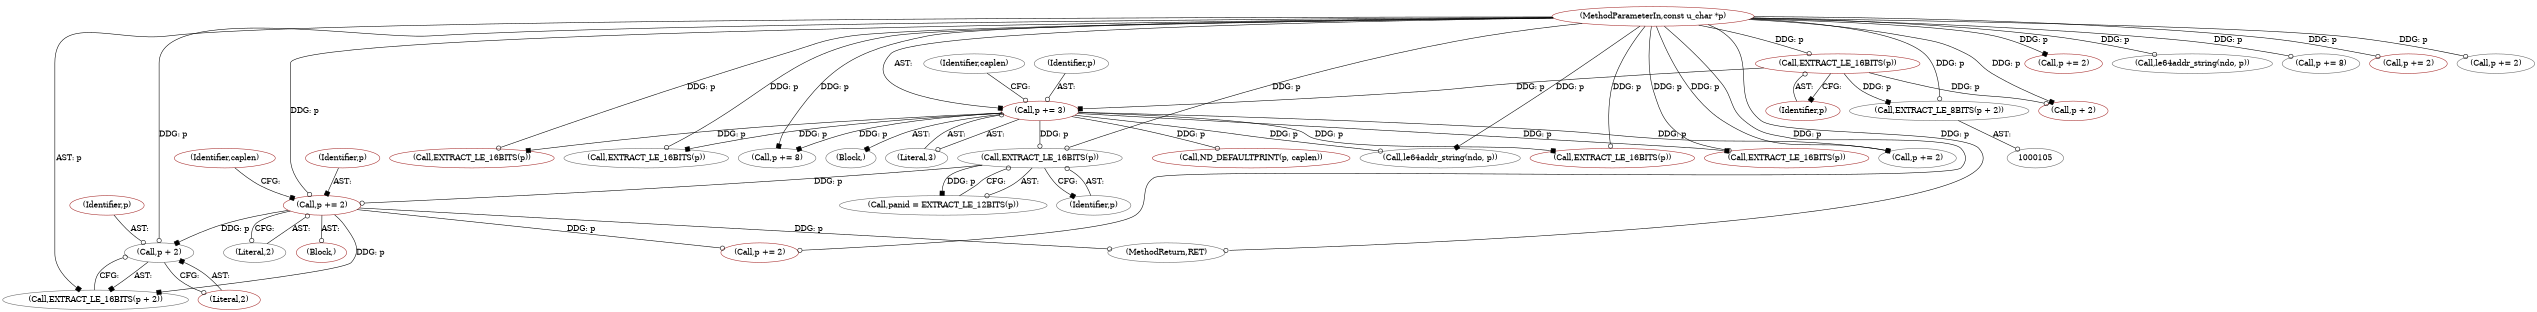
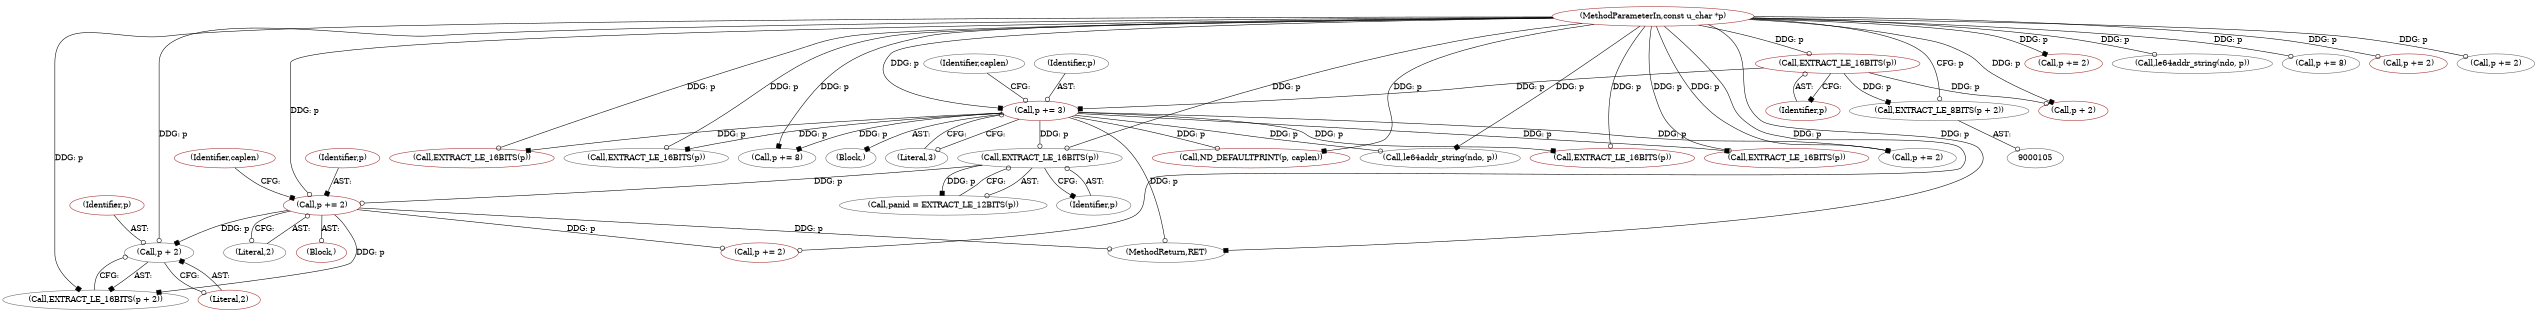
  digraph {
    node [color=gray40]
    edge [arrowhead=odot]
    n1 [label="(Call,p + 2)"]
    n2 [color=brown label="(Literal,2)"]
    n3 [label="(Call,EXTRACT_LE_16BITS(p + 2))"]
    n4 [color=brown label="(Call,p += 2)"]
    n5 [color=brown label="(Block,)"]
    n6 [label="(MethodReturn,RET)"]
    n7 [label="(Literal,2)"]
    n8 [color=brown label="(Call,p += 2)"]
    n9 [label="(Call,EXTRACT_LE_16BITS(p))"]
    n10 [label="(Call,panid = EXTRACT_LE_12BITS(p))"]
    n11 [label="(Identifier,p)"]
    n12 [color=brown label="(Call,p += 3)"]
    n13 [color=brown label="(Call,EXTRACT_LE_16BITS(p))"]
    n14 [label="(Call,p += 8)"]
    n15 [color=brown label="(Call,ND_DEFAULTPRINT(p, caplen))"]
    n16 [label="(Block,)"]
    n17 [label="(Call,le64addr_string(ndo, p))"]
    n18 [label="(Literal,3)"]
    n19 [label="(Call,EXTRACT_LE_16BITS(p))"]
    n20 [color=brown label="(Call,EXTRACT_LE_16BITS(p))"]
    n21 [label="(Call,p += 2)"]
    n22 [color=brown label="(Call,EXTRACT_LE_16BITS(p))"]
    n23 [color=brown label="(MethodParameterIn,const u_char *p)"]
    n24 [color=brown label="(Call,EXTRACT_LE_16BITS(p))"]
    n25 [color=brown label="(Call,p += 2)"]
    n26 [label="(Call,le64addr_string(ndo, p))"]
    n27 [label="(Call,p += 8)"]
    n28 [label="(Call,EXTRACT_LE_8BITS(p + 2))"]
    n29 [color=brown label="(Call,p += 2)"]
    n30 [label="(Call,p += 2)"]
    n31 [color=brown label="(Call,p + 2)"]
    n32 [color=brown label="(Identifier,p)"]
-   1000105
+   1000105 [label=9000105]
    n34 [label="(Identifier,caplen)"]
    n35 [color=brown label="(Identifier,p)"]
    n36 [color=brown label="(Identifier,p)"]
    n37 [label="(Identifier,p)"]
    n38 [color=brown label="(Identifier,caplen)"]
    n1 -> n2 [label="CFG: "]
    n1 -> n3 [arrowhead=box label="AST: "]
    n2 -> n1 [arrowhead=box label="AST: "]
    n3 -> n1 [label="CFG: "]
    n4 -> n1 [arrowhead=box label="DDG: p"]
    n4 -> n3 [arrowhead=box label="DDG: p"]
    n4 -> n5 [label="AST: "]
    n4 -> n6 [label="DDG: p"]
    n4 -> n7 [label="CFG: "]
    n4 -> n8 [label="DDG: p"]
    n7 -> n4 [label="AST: "]
    n9 -> n4 [label="DDG: p"]
    n9 -> n10 [label="AST: "]
    n9 -> n10 [arrowhead=box label="DDG: p"]
    n9 -> n11 [arrowhead=box label="CFG: "]
    n10 -> n9 [label="CFG: "]
    n11 -> n9 [label="AST: "]
+   n12 -> n6 [label="DDG: p"]
    n12 -> n9 [label="DDG: p"]
    n12 -> n13 [arrowhead=box label="DDG: p"]
    n12 -> n14 [arrowhead=box label="DDG: p"]
    n12 -> n15 [label="DDG: p"]
    n12 -> n16 [arrowhead=box label="AST: "]
    n12 -> n17 [label="DDG: p"]
-   n12 -> n18 [label="AST: "]
+   n12 -> n18 [label="CFG: "]
    n12 -> n19 [arrowhead=box label="DDG: p"]
    n12 -> n20 [arrowhead=box label="DDG: p"]
    n12 -> n21 [arrowhead=box label="DDG: p"]
    n12 -> n22 [arrowhead=box label="DDG: p"]
-   n18 -> n12 [label="AST: "]
+   n18 -> n12 [label="CFG: "]
    n23 -> n1 [label="DDG: p"]
-   n23 -> n3 [arrowhead=box label="AST: p"]
+   n23 -> n3 [arrowhead=box label="DDG: p"]
    n23 -> n4 [label="DDG: p"]
-   n23 -> n6 [label="DDG: p"]
+   n23 -> n6 [arrowhead=box label="DDG: p"]
    n23 -> n8 [label="DDG: p"]
    n23 -> n9 [label="DDG: p"]
-   n23 -> n12 [arrowhead=box label="AST: "]
+   n23 -> n12 [arrowhead=box label="DDG: p"]
    n23 -> n13 [label="DDG: p"]
    n23 -> n14 [arrowhead=box label="DDG: p"]
+   n23 -> n15 [arrowhead=box label="DDG: p"]
    n23 -> n17 [arrowhead=box label="DDG: p"]
    n23 -> n19 [label="DDG: p"]
    n23 -> n20 [label="DDG: p"]
    n23 -> n21 [label="DDG: p"]
    n23 -> n22 [label="DDG: p"]
    n23 -> n24 [label="DDG: p"]
    n23 -> n25 [arrowhead=box label="DDG: p"]
    n23 -> n26 [label="DDG: p"]
    n23 -> n27 [label="DDG: p"]
-   n23 -> n28 [label="DDG: p"]
+   n23 -> n28 [label="CFG: p"]
    n23 -> n29 [label="DDG: p"]
    n23 -> n30 [label="DDG: p"]
    n23 -> n31 [arrowhead=box label="DDG: p"]
    n24 -> n12 [arrowhead=box label="DDG: p"]
    n24 -> n28 [arrowhead=box label="DDG: p"]
    n24 -> n31 [label="DDG: p"]
    n24 -> n32 [arrowhead=box label="CFG: "]
    n28 -> 1000105 [label="AST: "]
    n32 -> n24 [label="AST: "]
    n34 -> n12 [label="CFG: "]
    n35 -> n1 [label="AST: "]
    n36 -> n4 [arrowhead=box label="AST: "]
    n37 -> n12 [label="AST: "]
    n38 -> n4 [arrowhead=box label="CFG: "]
  }
